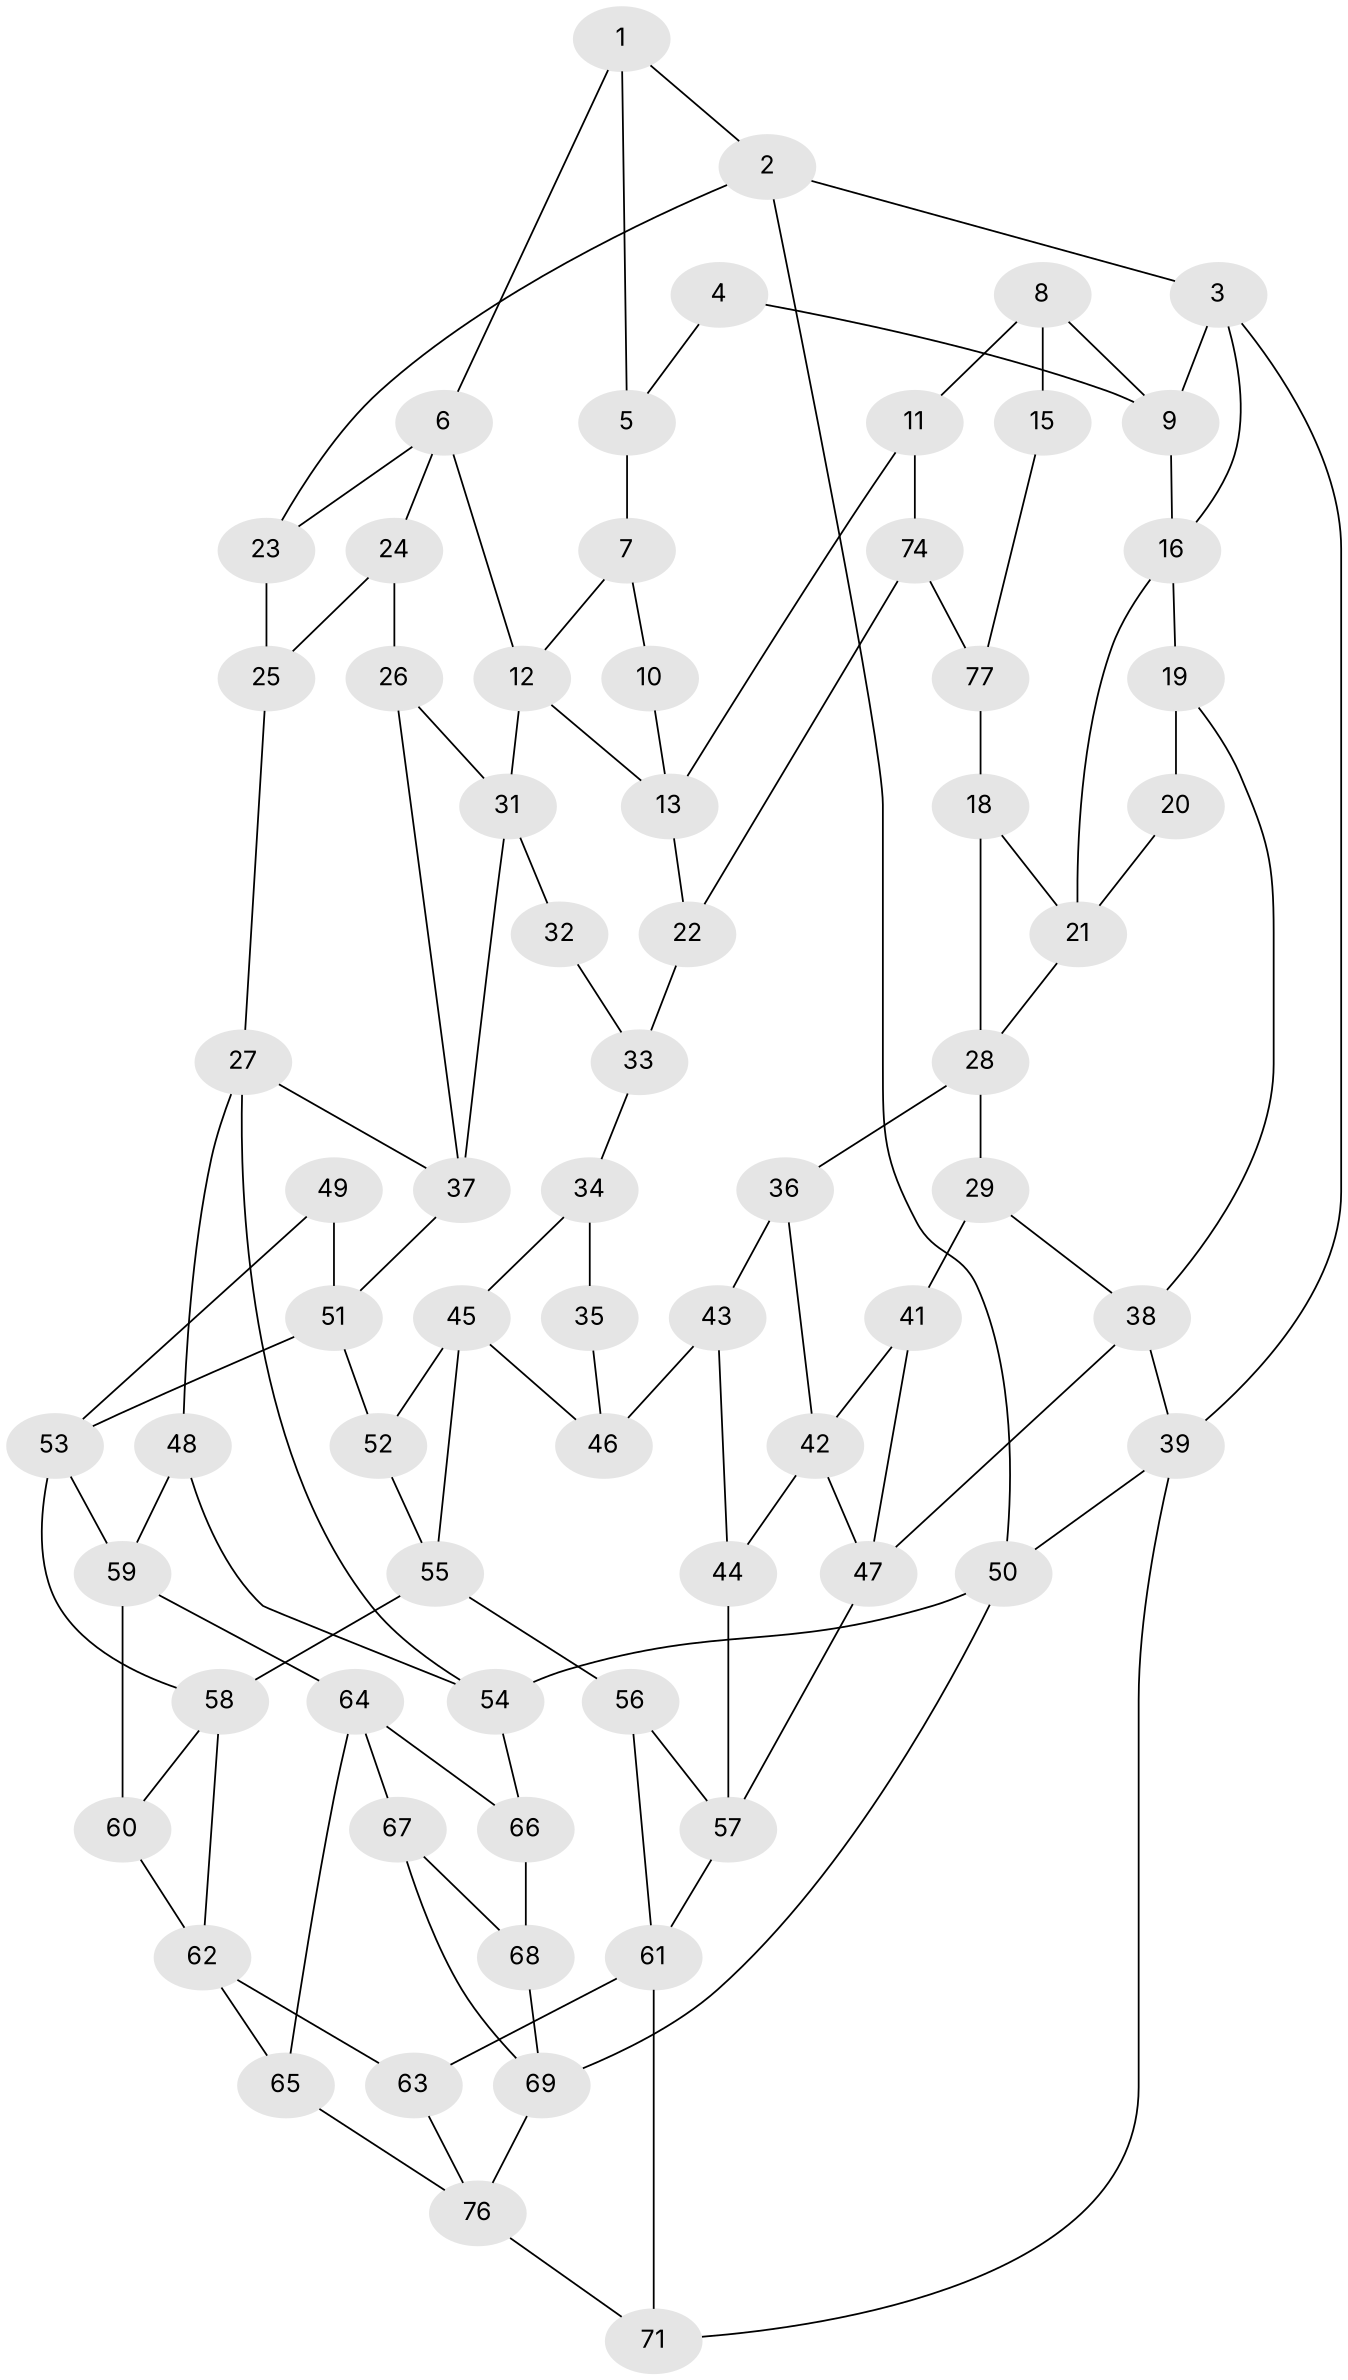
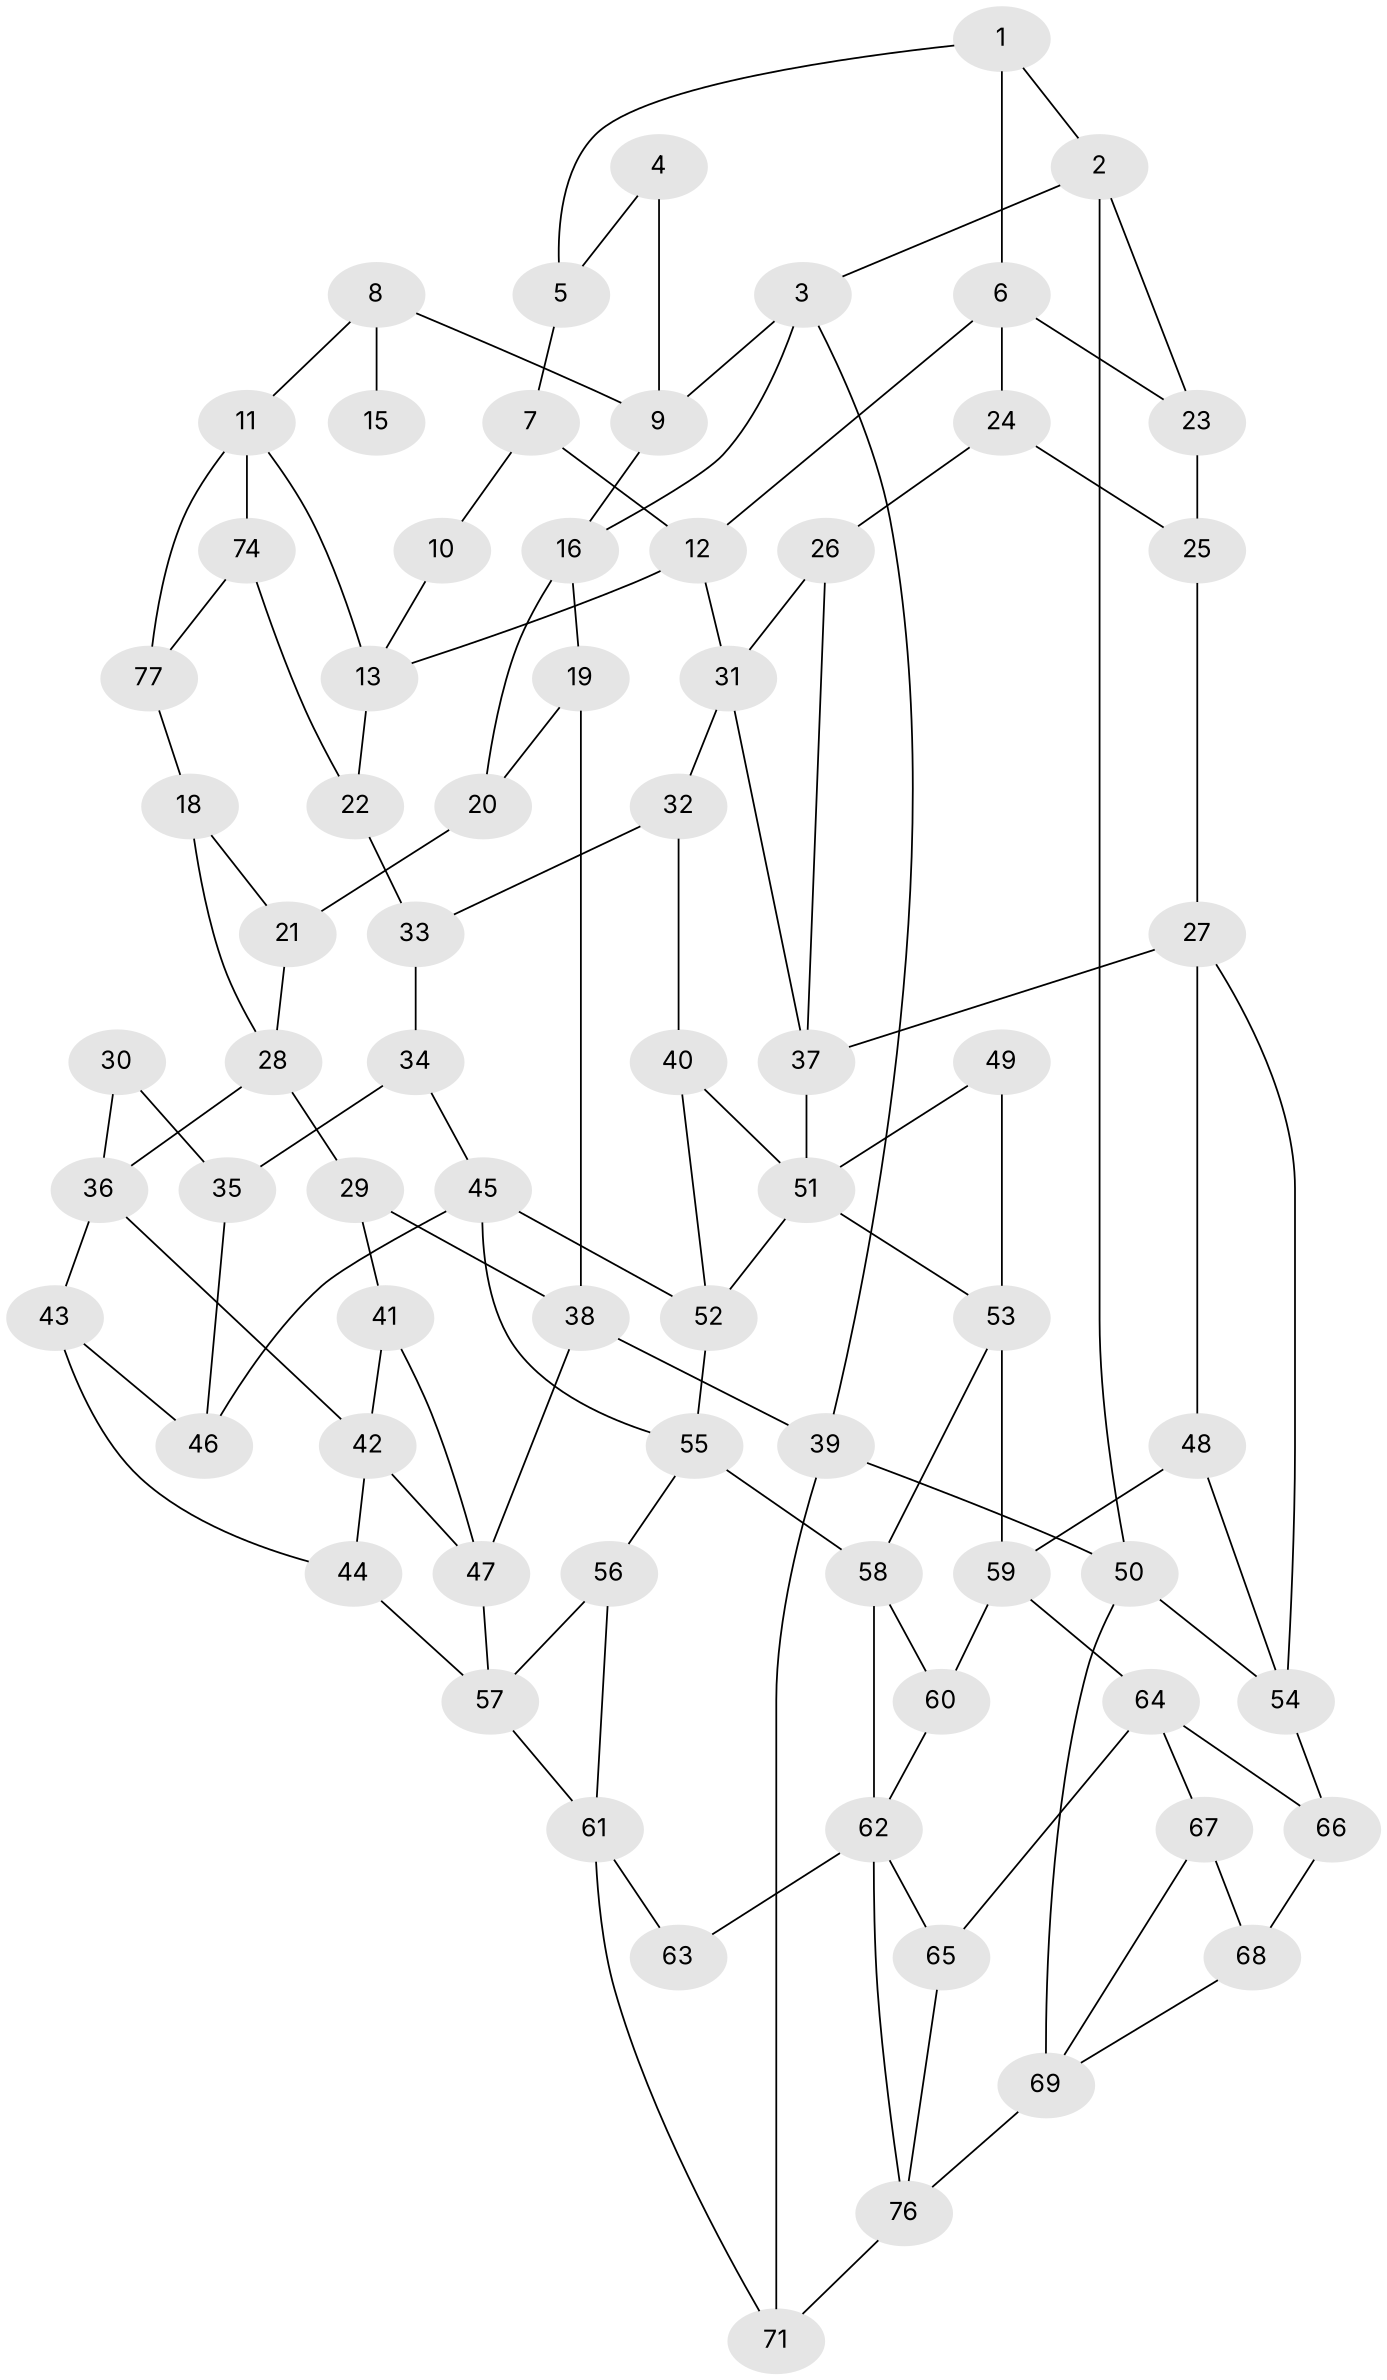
  graph {
    fontname=Inter
    node [color=gray90 fontname=Inter style=filled]
    edge [fontname=Inter weight=1.0]
    1
    2
    5
    6
    3
    23
    50
    7
    12
    24
    9
    16
    39
    25
    54
    69
    19
    20
    71
    4
    10
    13
    31
    26
    8
    11
    15
    n28 [label=74]
    n29 [label=77]
    22
    37
    32
    33
    18
    38
    21
    28
+   30
    36
    35
    47
    29
    34
    27
    48
    51
    59
    66
    41
    42
    43
    46
+   40
    52
    45
    55
    44
    49
    53
    57
    61
    58
    56
    60
    64
    n66 [label=76]
    62
    68
    63
    65
    67
    1 -- 2
    1 -- 5
    1 -- 6
    2 -- 3
    2 -- 23
    2 -- 50
    5 -- 7
    6 -- 23
    6 -- 12
    6 -- 24
    3 -- 9
    3 -- 16
    3 -- 39
    23 -- 25 [weight=2.0]
    50 -- 54
    50 -- 69
    7 -- 12
    7 -- 10
    12 -- 13
    12 -- 31
    24 -- 25
    24 -- 26 [weight=2.0]
    9 -- 16
    16 -- 19
-   16 -- 21
+   16 -- 20
    39 -- 50
    39 -- 71
    25 -- 27
    54 -- 66
    69 -- n66
    19 -- 20
    19 -- 38
    20 -- 21 [weight=2.0]
    4 -- 5
    4 -- 9
    10 -- 13
    13 -- 22
    31 -- 37
    31 -- 32
    26 -- 31
    26 -- 37
    8 -- 9
    8 -- 11
    8 -- 15 [weight=2.0]
    11 -- 13
    11 -- n28
-   15 -- n29 [weight=2.0]
+   11 -- n29 [weight=2.0]
    n28 -- n29
    n28 -- 22
    n29 -- 18
    22 -- 33 [weight=2.0]
    37 -- 51
    32 -- 33
+   32 -- 40
    33 -- 34
    18 -- 21
    18 -- 28
    38 -- 39
    38 -- 47
    21 -- 28
    28 -- 36
    28 -- 29
+   30 -- 36
+   30 -- 35
    36 -- 42
    36 -- 43
    35 -- 46
    47 -- 57
    29 -- 38
    29 -- 41 [weight=2.0]
    34 -- 35
    34 -- 45
    27 -- 54
    27 -- 37
    27 -- 48
    48 -- 54
    48 -- 59
    51 -- 52
    51 -- 53
    59 -- 60
    59 -- 64
    66 -- 68 [weight=2.0]
    41 -- 47
    41 -- 42
    42 -- 47
    42 -- 44
    43 -- 46 [weight=2.0]
    43 -- 44
+   40 -- 51
+   40 -- 52
    52 -- 55
    45 -- 46
    45 -- 52
    45 -- 55
    55 -- 58
    55 -- 56
    44 -- 57
    49 -- 51
    49 -- 53
    53 -- 59
    53 -- 58
    57 -- 61
    61 -- 71
    61 -- 63
    58 -- 60
    58 -- 62
    56 -- 57
    56 -- 61
    60 -- 62
    64 -- 66
    64 -- 65
    64 -- 67
    n66 -- 71
    62 -- 63
    62 -- 65
    68 -- 69
-   63 -- n66
+   62 -- n66
    65 -- n66
    67 -- 69
    67 -- 68
  }
